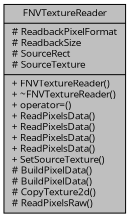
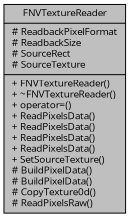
  digraph {
    fontname="Open Sans"
-   n1 [color=black fillcolor=grey75 fontcolor=black fontname="Open Sans" fontsize=10 height=0.2 label="{FNVTextureReader\n|# ReadbackPixelFormat\l# ReadbackSize\l# SourceRect\l# SourceTexture\l|+ FNVTextureReader()\l+ ~FNVTextureReader()\l+ operator=()\l+ ReadPixelsData()\l+ ReadPixelsData()\l+ ReadPixelsData()\l+ ReadPixelsData()\l+ SetSourceTexture()\l# BuildPixelData()\l# BuildPixelData()\l# CopyTexture2d()\l# ReadPixelsRaw()\l}" shape=record style=filled width=0.4]
+   n1 [color=black fillcolor=grey75 fontcolor=black fontname="Open Sans" fontsize=10 height=0.2 label="{FNVTextureReader\n|# ReadbackPixelFormat\l# ReadbackSize\l# SourceRect\l# SourceTexture\l|+ FNVTextureReader()\l+ ~FNVTextureReader()\l+ operator=()\l+ ReadPixelsData()\l+ ReadPixelsData()\l+ ReadPixelsData()\l+ ReadPixelsData()\l+ SetSourceTexture()\l# BuildPixelData()\l# BuildPixelData()\l# CopyTexture0d()\l# ReadPixelsRaw()\l}" shape=record style=filled width=0.4]
  }
